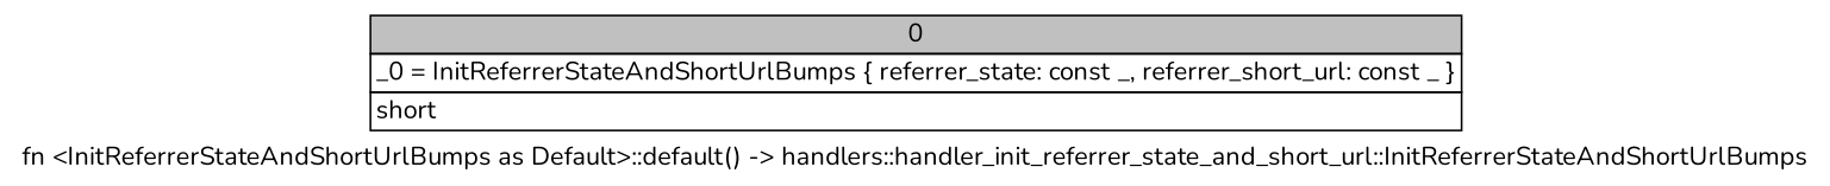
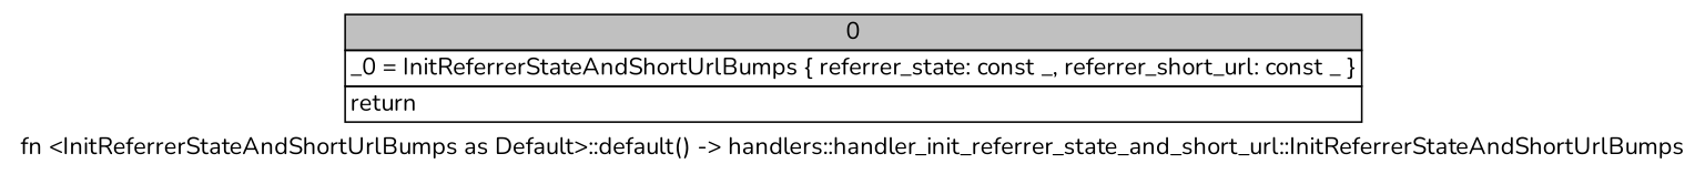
  digraph {
    fontname=Nunito
    label=<fn &lt;InitReferrerStateAndShortUrlBumps as Default&gt;::default() -&gt; handlers::handler_init_referrer_state_and_short_url::InitReferrerStateAndShortUrlBumps<br align="left"/>>
-   n1 [fontname=Nunito label=<<table border="0" cellborder="1" cellspacing="0"><tr><td bgcolor="gray" align="center" colspan="1">0</td></tr><tr><td align="left" balign="left">_0 = InitReferrerStateAndShortUrlBumps { referrer_state: const _, referrer_short_url: const _ }<br/></td></tr><tr><td align="left">short</td></tr></table>> shape=none]
+   n1 [fontname=Nunito label=<<table border="0" cellborder="1" cellspacing="0"><tr><td bgcolor="gray" align="center" colspan="1">0</td></tr><tr><td align="left" balign="left">_0 = InitReferrerStateAndShortUrlBumps { referrer_state: const _, referrer_short_url: const _ }<br/></td></tr><tr><td align="left">return</td></tr></table>> shape=none]
  }
